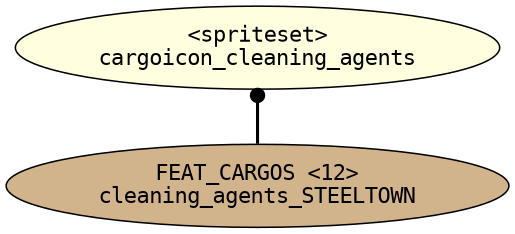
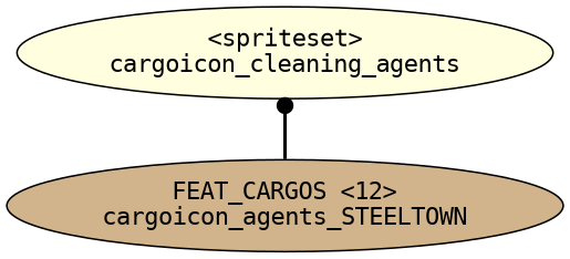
  digraph {
    rankdir=BT
    fontname="DejaVu Sans Mono"
    node [style=filled fontname="DejaVu Sans Mono"]
    n1 [fillcolor=lightyellow label="<spriteset>\ncargoicon_cleaning_agents"]
-   n2 [fillcolor=tan label="FEAT_CARGOS <12>\ncleaning_agents_STEELTOWN"]
+   n2 [fillcolor=tan label="FEAT_CARGOS <12>\ncargoicon_agents_STEELTOWN"]
    n2 -> n1 [style=bold arrowhead=dot fontname="DejaVu Sans Mono"]
  }
